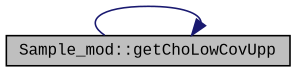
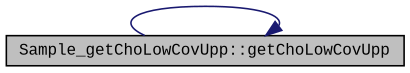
  digraph {
    rankdir=LR
    fontname="Liberation Mono"
-   n1 [color=black fillcolor=grey75 fontcolor=black fontname="Liberation Mono" fontsize=10 height=0.2 label="Sample_mod::getChoLowCovUpp" shape=record style=filled width=0.4]
+   n1 [color=black fillcolor=grey75 fontcolor=black fontname="Liberation Mono" fontsize=10 height=0.2 label="Sample_getChoLowCovUpp::getChoLowCovUpp" shape=record style=filled width=0.4]
    n1 -> n1 [color=midnightblue fontname="Liberation Mono" fontsize=10 labelfontname=Helvetica labelfontsize=10 style=solid]
  }
